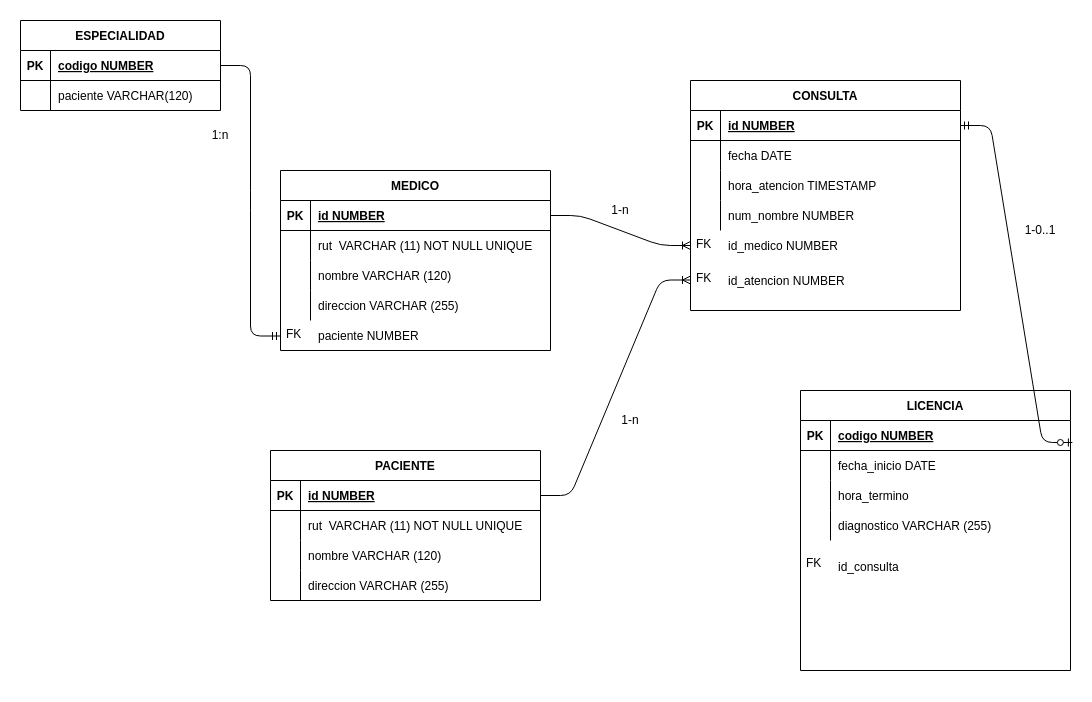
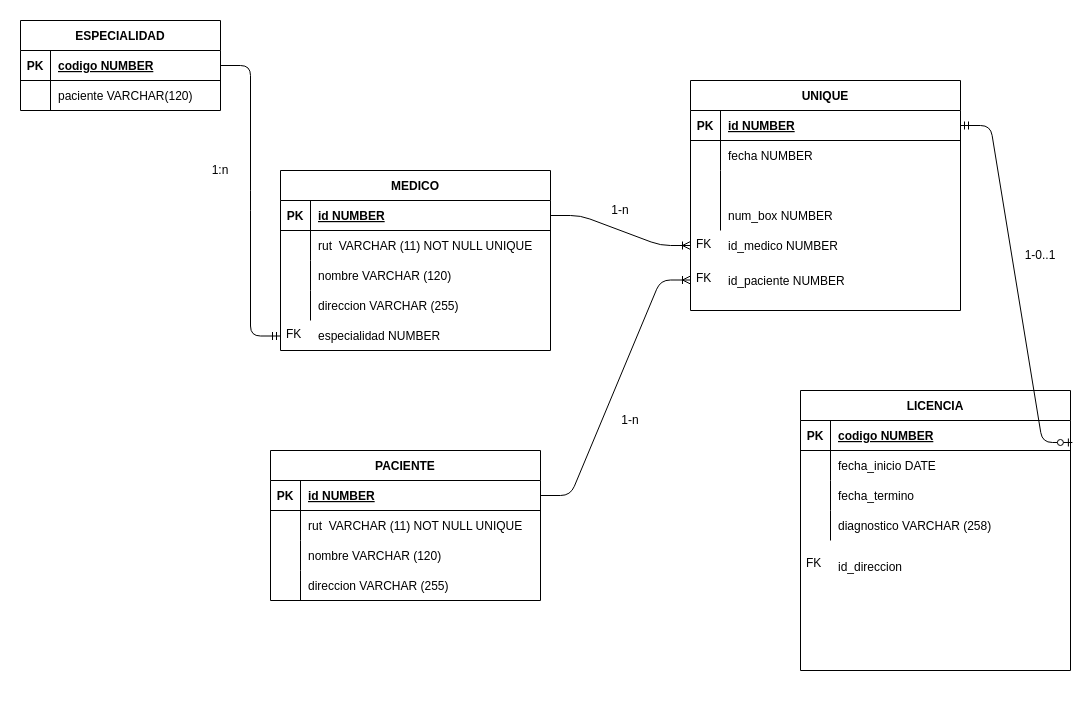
  <mxCell id="0" />
  <mxCell id="1" parent="0" />
  <mxCell id="2" value="" style="group" parent="1" vertex="1" connectable="0"><mxGeometry x="280" y="170" width="270" height="230" as="geometry" /></mxCell>
  <mxCell id="3" value="MEDICO" style="shape=table;startSize=30;container=1;collapsible=1;childLayout=tableLayout;fixedRows=1;rowLines=0;fontStyle=1;align=center;resizeLast=1;" parent="2" vertex="1"><mxGeometry width="270" height="180" as="geometry" /></mxCell>
  <mxCell id="4" value="" style="shape=partialRectangle;collapsible=0;dropTarget=0;pointerEvents=0;fillColor=none;top=0;left=0;bottom=1;right=0;points=[[0,0.5],[1,0.5]];portConstraint=eastwest;" parent="3" vertex="1"><mxGeometry y="30" width="270" height="30" as="geometry" /></mxCell>
  <mxCell id="5" value="PK" style="shape=partialRectangle;connectable=0;fillColor=none;top=0;left=0;bottom=0;right=0;fontStyle=1;overflow=hidden;" parent="4" vertex="1"><mxGeometry width="30" height="30" as="geometry" /></mxCell>
  <mxCell id="6" value="id NUMBER" style="shape=partialRectangle;connectable=0;fillColor=none;top=0;left=0;bottom=0;right=0;align=left;spacingLeft=6;fontStyle=5;overflow=hidden;" parent="4" vertex="1"><mxGeometry x="30" width="240" height="30" as="geometry" /></mxCell>
  <mxCell id="7" value="" style="shape=partialRectangle;collapsible=0;dropTarget=0;pointerEvents=0;fillColor=none;top=0;left=0;bottom=0;right=0;points=[[0,0.5],[1,0.5]];portConstraint=eastwest;" parent="3" vertex="1"><mxGeometry y="60" width="270" height="30" as="geometry" /></mxCell>
  <mxCell id="8" value="" style="shape=partialRectangle;connectable=0;fillColor=none;top=0;left=0;bottom=0;right=0;editable=1;overflow=hidden;" parent="7" vertex="1"><mxGeometry width="30" height="30" as="geometry" /></mxCell>
  <mxCell id="9" value="rut  VARCHAR (11) NOT NULL UNIQUE" style="shape=partialRectangle;connectable=0;fillColor=none;top=0;left=0;bottom=0;right=0;align=left;spacingLeft=6;overflow=hidden;" parent="7" vertex="1"><mxGeometry x="30" width="240" height="30" as="geometry" /></mxCell>
  <mxCell id="10" value="" style="shape=partialRectangle;collapsible=0;dropTarget=0;pointerEvents=0;fillColor=none;top=0;left=0;bottom=0;right=0;points=[[0,0.5],[1,0.5]];portConstraint=eastwest;" parent="3" vertex="1"><mxGeometry y="90" width="270" height="30" as="geometry" /></mxCell>
  <mxCell id="11" value="" style="shape=partialRectangle;connectable=0;fillColor=none;top=0;left=0;bottom=0;right=0;editable=1;overflow=hidden;" parent="10" vertex="1"><mxGeometry width="30" height="30" as="geometry" /></mxCell>
  <mxCell id="12" value="nombre VARCHAR (120)" style="shape=partialRectangle;connectable=0;fillColor=none;top=0;left=0;bottom=0;right=0;align=left;spacingLeft=6;overflow=hidden;" parent="10" vertex="1"><mxGeometry x="30" width="240" height="30" as="geometry" /></mxCell>
  <mxCell id="13" value="" style="shape=partialRectangle;collapsible=0;dropTarget=0;pointerEvents=0;fillColor=none;top=0;left=0;bottom=0;right=0;points=[[0,0.5],[1,0.5]];portConstraint=eastwest;" parent="3" vertex="1"><mxGeometry y="120" width="270" height="30" as="geometry" /></mxCell>
  <mxCell id="14" value="" style="shape=partialRectangle;connectable=0;fillColor=none;top=0;left=0;bottom=0;right=0;editable=1;overflow=hidden;" parent="13" vertex="1"><mxGeometry width="30" height="30" as="geometry" /></mxCell>
  <mxCell id="15" value="direccion VARCHAR (255)" style="shape=partialRectangle;connectable=0;fillColor=none;top=0;left=0;bottom=0;right=0;align=left;spacingLeft=6;overflow=hidden;" parent="13" vertex="1"><mxGeometry x="30" width="240" height="30" as="geometry" /></mxCell>
- <mxCell id="16" value="paciente NUMBER" style="shape=partialRectangle;connectable=0;fillColor=none;top=0;left=0;bottom=0;right=0;align=left;spacingLeft=6;overflow=hidden;" parent="2" vertex="1"><mxGeometry x="30" y="150" width="240" height="30" as="geometry" /></mxCell>
+ <mxCell id="16" value="especialidad NUMBER" style="shape=partialRectangle;connectable=0;fillColor=none;top=0;left=0;bottom=0;right=0;align=left;spacingLeft=6;overflow=hidden;" parent="2" vertex="1"><mxGeometry x="30" y="150" width="240" height="30" as="geometry" /></mxCell>
  <mxCell id="17" value="FK" style="text;strokeColor=none;fillColor=none;spacingLeft=4;spacingRight=4;overflow=hidden;rotatable=0;points=[[0,0.5],[1,0.5]];portConstraint=eastwest;fontSize=12;" parent="2" vertex="1"><mxGeometry y="150" width="30" height="31" as="geometry" /></mxCell>
  <mxCell id="18" value="ESPECIALIDAD" style="shape=table;startSize=30;container=1;collapsible=1;childLayout=tableLayout;fixedRows=1;rowLines=0;fontStyle=1;align=center;resizeLast=1;" parent="1" vertex="1"><mxGeometry y="20" width="200" height="90" as="geometry" x="20" /></mxCell>
  <mxCell id="19" value="" style="shape=partialRectangle;collapsible=0;dropTarget=0;pointerEvents=0;fillColor=none;top=0;left=0;bottom=1;right=0;points=[[0,0.5],[1,0.5]];portConstraint=eastwest;" parent="18" vertex="1"><mxGeometry y="30" width="200" height="30" as="geometry" /></mxCell>
  <mxCell id="20" value="PK" style="shape=partialRectangle;connectable=0;fillColor=none;top=0;left=0;bottom=0;right=0;fontStyle=1;overflow=hidden;" parent="19" vertex="1"><mxGeometry width="30" height="30" as="geometry" /></mxCell>
  <mxCell id="21" value="codigo NUMBER" style="shape=partialRectangle;connectable=0;fillColor=none;top=0;left=0;bottom=0;right=0;align=left;spacingLeft=6;fontStyle=5;overflow=hidden;" parent="19" vertex="1"><mxGeometry x="30" width="170" height="30" as="geometry" /></mxCell>
  <mxCell id="22" value="" style="shape=partialRectangle;collapsible=0;dropTarget=0;pointerEvents=0;fillColor=none;top=0;left=0;bottom=0;right=0;points=[[0,0.5],[1,0.5]];portConstraint=eastwest;" parent="18" vertex="1"><mxGeometry y="60" width="200" height="30" as="geometry" /></mxCell>
  <mxCell id="23" value="" style="shape=partialRectangle;connectable=0;fillColor=none;top=0;left=0;bottom=0;right=0;editable=1;overflow=hidden;" parent="22" vertex="1"><mxGeometry width="30" height="30" as="geometry" /></mxCell>
  <mxCell id="24" value="paciente VARCHAR(120)" style="shape=partialRectangle;connectable=0;fillColor=none;top=0;left=0;bottom=0;right=0;align=left;spacingLeft=6;overflow=hidden;" parent="22" vertex="1"><mxGeometry x="30" width="170" height="30" as="geometry" /></mxCell>
  <mxCell id="25" value="" style="edgeStyle=entityRelationEdgeStyle;fontSize=12;html=1;endArrow=ERmandOne;exitX=1;exitY=0.5;exitDx=0;exitDy=0;entryX=0;entryY=0.5;entryDx=0;entryDy=0;" parent="1" source="19" target="17" edge="1"><mxGeometry width="100" height="100" relative="1" as="geometry"><mxPoint x="340" y="360" as="sourcePoint" /><mxPoint x="440" y="260" as="targetPoint" /></mxGeometry></mxCell>
  <mxCell id="26" value="" style="group" parent="1" vertex="1" connectable="0"><mxGeometry x="270" y="450" width="270" height="230" as="geometry" /></mxCell>
  <mxCell id="27" value="PACIENTE" style="shape=table;startSize=30;container=1;collapsible=1;childLayout=tableLayout;fixedRows=1;rowLines=0;fontStyle=1;align=center;resizeLast=1;" parent="26" vertex="1"><mxGeometry width="270" height="150" as="geometry" /></mxCell>
  <mxCell id="28" value="" style="shape=partialRectangle;collapsible=0;dropTarget=0;pointerEvents=0;fillColor=none;top=0;left=0;bottom=1;right=0;points=[[0,0.5],[1,0.5]];portConstraint=eastwest;" parent="27" vertex="1"><mxGeometry y="30" width="270" height="30" as="geometry" /></mxCell>
  <mxCell id="29" value="PK" style="shape=partialRectangle;connectable=0;fillColor=none;top=0;left=0;bottom=0;right=0;fontStyle=1;overflow=hidden;" parent="28" vertex="1"><mxGeometry width="30" height="30" as="geometry" /></mxCell>
  <mxCell id="30" value="id NUMBER" style="shape=partialRectangle;connectable=0;fillColor=none;top=0;left=0;bottom=0;right=0;align=left;spacingLeft=6;fontStyle=5;overflow=hidden;" parent="28" vertex="1"><mxGeometry x="30" width="240" height="30" as="geometry" /></mxCell>
  <mxCell id="31" value="" style="shape=partialRectangle;collapsible=0;dropTarget=0;pointerEvents=0;fillColor=none;top=0;left=0;bottom=0;right=0;points=[[0,0.5],[1,0.5]];portConstraint=eastwest;" parent="27" vertex="1"><mxGeometry y="60" width="270" height="30" as="geometry" /></mxCell>
  <mxCell id="32" value="" style="shape=partialRectangle;connectable=0;fillColor=none;top=0;left=0;bottom=0;right=0;editable=1;overflow=hidden;" parent="31" vertex="1"><mxGeometry width="30" height="30" as="geometry" /></mxCell>
  <mxCell id="33" value="rut  VARCHAR (11) NOT NULL UNIQUE" style="shape=partialRectangle;connectable=0;fillColor=none;top=0;left=0;bottom=0;right=0;align=left;spacingLeft=6;overflow=hidden;" parent="31" vertex="1"><mxGeometry x="30" width="240" height="30" as="geometry" /></mxCell>
  <mxCell id="34" value="" style="shape=partialRectangle;collapsible=0;dropTarget=0;pointerEvents=0;fillColor=none;top=0;left=0;bottom=0;right=0;points=[[0,0.5],[1,0.5]];portConstraint=eastwest;" parent="27" vertex="1"><mxGeometry y="90" width="270" height="30" as="geometry" /></mxCell>
  <mxCell id="35" value="" style="shape=partialRectangle;connectable=0;fillColor=none;top=0;left=0;bottom=0;right=0;editable=1;overflow=hidden;" parent="34" vertex="1"><mxGeometry width="30" height="30" as="geometry" /></mxCell>
  <mxCell id="36" value="nombre VARCHAR (120)" style="shape=partialRectangle;connectable=0;fillColor=none;top=0;left=0;bottom=0;right=0;align=left;spacingLeft=6;overflow=hidden;" parent="34" vertex="1"><mxGeometry x="30" width="240" height="30" as="geometry" /></mxCell>
  <mxCell id="37" value="" style="shape=partialRectangle;collapsible=0;dropTarget=0;pointerEvents=0;fillColor=none;top=0;left=0;bottom=0;right=0;points=[[0,0.5],[1,0.5]];portConstraint=eastwest;" parent="27" vertex="1"><mxGeometry y="120" width="270" height="30" as="geometry" /></mxCell>
  <mxCell id="38" value="" style="shape=partialRectangle;connectable=0;fillColor=none;top=0;left=0;bottom=0;right=0;editable=1;overflow=hidden;" parent="37" vertex="1"><mxGeometry width="30" height="30" as="geometry" /></mxCell>
  <mxCell id="39" value="direccion VARCHAR (255)" style="shape=partialRectangle;connectable=0;fillColor=none;top=0;left=0;bottom=0;right=0;align=left;spacingLeft=6;overflow=hidden;" parent="37" vertex="1"><mxGeometry x="30" width="240" height="30" as="geometry" /></mxCell>
  <mxCell id="40" value="" style="group" parent="1" vertex="1" connectable="0"><mxGeometry x="690" y="80" width="270" height="230" as="geometry" /></mxCell>
- <mxCell id="41" value="CONSULTA" style="shape=table;startSize=30;container=1;collapsible=1;childLayout=tableLayout;fixedRows=1;rowLines=0;fontStyle=1;align=center;resizeLast=1;" parent="40" vertex="1"><mxGeometry width="270" height="230" as="geometry" /></mxCell>
+ <mxCell id="41" value="UNIQUE" style="shape=table;startSize=30;container=1;collapsible=1;childLayout=tableLayout;fixedRows=1;rowLines=0;fontStyle=1;align=center;resizeLast=1;" parent="40" vertex="1"><mxGeometry width="270" height="230" as="geometry" /></mxCell>
  <mxCell id="42" value="" style="shape=partialRectangle;collapsible=0;dropTarget=0;pointerEvents=0;fillColor=none;top=0;left=0;bottom=1;right=0;points=[[0,0.5],[1,0.5]];portConstraint=eastwest;" parent="41" vertex="1"><mxGeometry y="30" width="270" height="30" as="geometry" /></mxCell>
  <mxCell id="43" value="PK" style="shape=partialRectangle;connectable=0;fillColor=none;top=0;left=0;bottom=0;right=0;fontStyle=1;overflow=hidden;" parent="42" vertex="1"><mxGeometry width="30" height="30" as="geometry" /></mxCell>
  <mxCell id="44" value="id NUMBER" style="shape=partialRectangle;connectable=0;fillColor=none;top=0;left=0;bottom=0;right=0;align=left;spacingLeft=6;fontStyle=5;overflow=hidden;" parent="42" vertex="1"><mxGeometry x="30" width="240" height="30" as="geometry" /></mxCell>
  <mxCell id="45" value="" style="shape=partialRectangle;collapsible=0;dropTarget=0;pointerEvents=0;fillColor=none;top=0;left=0;bottom=0;right=0;points=[[0,0.5],[1,0.5]];portConstraint=eastwest;" parent="41" vertex="1"><mxGeometry y="60" width="270" height="30" as="geometry" /></mxCell>
  <mxCell id="46" value="" style="shape=partialRectangle;connectable=0;fillColor=none;top=0;left=0;bottom=0;right=0;editable=1;overflow=hidden;" parent="45" vertex="1"><mxGeometry width="30" height="30" as="geometry" /></mxCell>
- <mxCell id="47" value="fecha DATE" style="shape=partialRectangle;connectable=0;fillColor=none;top=0;left=0;bottom=0;right=0;align=left;spacingLeft=6;overflow=hidden;" parent="45" vertex="1"><mxGeometry x="30" width="240" height="30" as="geometry" /></mxCell>
+ <mxCell id="47" value="fecha NUMBER" style="shape=partialRectangle;connectable=0;fillColor=none;top=0;left=0;bottom=0;right=0;align=left;spacingLeft=6;overflow=hidden;" parent="45" vertex="1"><mxGeometry x="30" width="240" height="30" as="geometry" /></mxCell>
  <mxCell id="48" value="" style="shape=partialRectangle;collapsible=0;dropTarget=0;pointerEvents=0;fillColor=none;top=0;left=0;bottom=0;right=0;points=[[0,0.5],[1,0.5]];portConstraint=eastwest;" parent="41" vertex="1"><mxGeometry y="90" width="270" height="30" as="geometry" /></mxCell>
  <mxCell id="49" value="" style="shape=partialRectangle;connectable=0;fillColor=none;top=0;left=0;bottom=0;right=0;editable=1;overflow=hidden;" parent="48" vertex="1"><mxGeometry width="30" height="30" as="geometry" /></mxCell>
- <mxCell id="50" value="hora_atencion TIMESTAMP" style="shape=partialRectangle;connectable=0;fillColor=none;top=0;left=0;bottom=0;right=0;align=left;spacingLeft=6;overflow=hidden;" parent="48" vertex="1"><mxGeometry x="30" width="240" height="30" as="geometry" /></mxCell>
  <mxCell id="51" value="" style="shape=partialRectangle;collapsible=0;dropTarget=0;pointerEvents=0;fillColor=none;top=0;left=0;bottom=0;right=0;points=[[0,0.5],[1,0.5]];portConstraint=eastwest;" parent="41" vertex="1"><mxGeometry y="120" width="270" height="30" as="geometry" /></mxCell>
  <mxCell id="52" value="" style="shape=partialRectangle;connectable=0;fillColor=none;top=0;left=0;bottom=0;right=0;editable=1;overflow=hidden;" parent="51" vertex="1"><mxGeometry width="30" height="30" as="geometry" /></mxCell>
- <mxCell id="53" value="num_nombre NUMBER" style="shape=partialRectangle;connectable=0;fillColor=none;top=0;left=0;bottom=0;right=0;align=left;spacingLeft=6;overflow=hidden;" parent="51" vertex="1"><mxGeometry x="30" width="240" height="30" as="geometry" /></mxCell>
+ <mxCell id="53" value="num_box NUMBER" style="shape=partialRectangle;connectable=0;fillColor=none;top=0;left=0;bottom=0;right=0;align=left;spacingLeft=6;overflow=hidden;" parent="51" vertex="1"><mxGeometry x="30" width="240" height="30" as="geometry" /></mxCell>
  <mxCell id="54" value="id_medico NUMBER" style="shape=partialRectangle;connectable=0;fillColor=none;top=0;left=0;bottom=0;right=0;align=left;spacingLeft=6;overflow=hidden;" parent="40" vertex="1"><mxGeometry x="30" y="150" width="240" height="30" as="geometry" /></mxCell>
  <mxCell id="55" value="FK" style="text;strokeColor=none;fillColor=none;spacingLeft=4;spacingRight=4;overflow=hidden;rotatable=0;points=[[0,0.5],[1,0.5]];portConstraint=eastwest;fontSize=12;" parent="40" vertex="1"><mxGeometry y="150" width="30" height="30" as="geometry" /></mxCell>
- <mxCell id="56" value="id_atencion NUMBER" style="shape=partialRectangle;connectable=0;fillColor=none;top=0;left=0;bottom=0;right=0;align=left;spacingLeft=6;overflow=hidden;" parent="40" vertex="1"><mxGeometry x="30" y="185" width="240" height="30" as="geometry" /></mxCell>
+ <mxCell id="56" value="id_paciente NUMBER" style="shape=partialRectangle;connectable=0;fillColor=none;top=0;left=0;bottom=0;right=0;align=left;spacingLeft=6;overflow=hidden;" parent="40" vertex="1"><mxGeometry x="30" y="185" width="240" height="30" as="geometry" /></mxCell>
  <mxCell id="57" value="FK" style="text;strokeColor=none;fillColor=none;spacingLeft=4;spacingRight=4;overflow=hidden;rotatable=0;points=[[0,0.5],[1,0.5]];portConstraint=eastwest;fontSize=12;" parent="40" vertex="1"><mxGeometry y="184" width="30" height="31" as="geometry" /></mxCell>
  <mxCell id="58" value="" style="edgeStyle=entityRelationEdgeStyle;fontSize=12;html=1;endArrow=ERoneToMany;exitX=1;exitY=0.5;exitDx=0;exitDy=0;entryX=0;entryY=0.5;entryDx=0;entryDy=0;" parent="1" source="4" target="55" edge="1"><mxGeometry width="100" height="100" relative="1" as="geometry"><mxPoint x="650" y="410" as="sourcePoint" /><mxPoint x="750" y="490" as="targetPoint" /></mxGeometry></mxCell>
  <mxCell id="59" value="" style="edgeStyle=entityRelationEdgeStyle;fontSize=12;html=1;endArrow=ERoneToMany;exitX=1;exitY=0.5;exitDx=0;exitDy=0;entryX=0;entryY=0.5;entryDx=0;entryDy=0;" parent="1" source="28" target="57" edge="1"><mxGeometry width="100" height="100" relative="1" as="geometry"><mxPoint x="560" y="225" as="sourcePoint" /><mxPoint x="710" y="335" as="targetPoint" /></mxGeometry></mxCell>
  <mxCell id="60" value="" style="group" parent="1" vertex="1" connectable="0"><mxGeometry x="800" y="390" width="270" height="280" as="geometry" /></mxCell>
  <mxCell id="61" value="LICENCIA" style="shape=table;startSize=30;container=1;collapsible=1;childLayout=tableLayout;fixedRows=1;rowLines=0;fontStyle=1;align=center;resizeLast=1;" parent="60" vertex="1"><mxGeometry width="270" height="280" as="geometry" /></mxCell>
  <mxCell id="62" value="" style="shape=partialRectangle;collapsible=0;dropTarget=0;pointerEvents=0;fillColor=none;top=0;left=0;bottom=1;right=0;points=[[0,0.5],[1,0.5]];portConstraint=eastwest;" parent="61" vertex="1"><mxGeometry y="30" width="270" height="30" as="geometry" /></mxCell>
  <mxCell id="63" value="PK" style="shape=partialRectangle;connectable=0;fillColor=none;top=0;left=0;bottom=0;right=0;fontStyle=1;overflow=hidden;" parent="62" vertex="1"><mxGeometry width="30" height="30" as="geometry" /></mxCell>
  <mxCell id="64" value="codigo NUMBER" style="shape=partialRectangle;connectable=0;fillColor=none;top=0;left=0;bottom=0;right=0;align=left;spacingLeft=6;fontStyle=5;overflow=hidden;" parent="62" vertex="1"><mxGeometry x="30" width="240" height="30" as="geometry" /></mxCell>
  <mxCell id="65" value="" style="shape=partialRectangle;collapsible=0;dropTarget=0;pointerEvents=0;fillColor=none;top=0;left=0;bottom=0;right=0;points=[[0,0.5],[1,0.5]];portConstraint=eastwest;" parent="61" vertex="1"><mxGeometry y="60" width="270" height="30" as="geometry" /></mxCell>
  <mxCell id="66" value="" style="shape=partialRectangle;connectable=0;fillColor=none;top=0;left=0;bottom=0;right=0;editable=1;overflow=hidden;" parent="65" vertex="1"><mxGeometry width="30" height="30" as="geometry" /></mxCell>
  <mxCell id="67" value="fecha_inicio DATE" style="shape=partialRectangle;connectable=0;fillColor=none;top=0;left=0;bottom=0;right=0;align=left;spacingLeft=6;overflow=hidden;" parent="65" vertex="1"><mxGeometry x="30" width="240" height="30" as="geometry" /></mxCell>
  <mxCell id="68" value="" style="shape=partialRectangle;collapsible=0;dropTarget=0;pointerEvents=0;fillColor=none;top=0;left=0;bottom=0;right=0;points=[[0,0.5],[1,0.5]];portConstraint=eastwest;" parent="61" vertex="1"><mxGeometry y="90" width="270" height="30" as="geometry" /></mxCell>
  <mxCell id="69" value="" style="shape=partialRectangle;connectable=0;fillColor=none;top=0;left=0;bottom=0;right=0;editable=1;overflow=hidden;" parent="68" vertex="1"><mxGeometry width="30" height="30" as="geometry" /></mxCell>
- <mxCell id="70" value="hora_termino" style="shape=partialRectangle;connectable=0;fillColor=none;top=0;left=0;bottom=0;right=0;align=left;spacingLeft=6;overflow=hidden;" parent="68" vertex="1"><mxGeometry x="30" width="240" height="30" as="geometry" /></mxCell>
+ <mxCell id="70" value="fecha_termino" style="shape=partialRectangle;connectable=0;fillColor=none;top=0;left=0;bottom=0;right=0;align=left;spacingLeft=6;overflow=hidden;" parent="68" vertex="1"><mxGeometry x="30" width="240" height="30" as="geometry" /></mxCell>
  <mxCell id="71" value="" style="shape=partialRectangle;collapsible=0;dropTarget=0;pointerEvents=0;fillColor=none;top=0;left=0;bottom=0;right=0;points=[[0,0.5],[1,0.5]];portConstraint=eastwest;" parent="61" vertex="1"><mxGeometry y="120" width="270" height="30" as="geometry" /></mxCell>
  <mxCell id="72" value="" style="shape=partialRectangle;connectable=0;fillColor=none;top=0;left=0;bottom=0;right=0;editable=1;overflow=hidden;" parent="71" vertex="1"><mxGeometry width="30" height="30" as="geometry" /></mxCell>
- <mxCell id="73" value="diagnostico VARCHAR (255)" style="shape=partialRectangle;connectable=0;fillColor=none;top=0;left=0;bottom=0;right=0;align=left;spacingLeft=6;overflow=hidden;" parent="71" vertex="1"><mxGeometry x="30" width="240" height="30" as="geometry" /></mxCell>
- <mxCell id="74" value="id_consulta" style="shape=partialRectangle;connectable=0;fillColor=none;top=0;left=0;bottom=0;right=0;align=left;spacingLeft=6;overflow=hidden;" vertex="1" parent="60"><mxGeometry x="30" y="159.0" width="240" height="34.913" as="geometry" /></mxCell>
+ <mxCell id="73" value="diagnostico VARCHAR (258)" style="shape=partialRectangle;connectable=0;fillColor=none;top=0;left=0;bottom=0;right=0;align=left;spacingLeft=6;overflow=hidden;" parent="71" vertex="1"><mxGeometry x="30" width="240" height="30" as="geometry" /></mxCell>
+ <mxCell id="74" value="id_direccion" style="shape=partialRectangle;connectable=0;fillColor=none;top=0;left=0;bottom=0;right=0;align=left;spacingLeft=6;overflow=hidden;" vertex="1" parent="60"><mxGeometry x="30" y="159.0" width="240" height="34.913" as="geometry" /></mxCell>
  <mxCell id="75" value="FK" style="text;strokeColor=none;fillColor=none;spacingLeft=4;spacingRight=4;overflow=hidden;rotatable=0;points=[[0,0.5],[1,0.5]];portConstraint=eastwest;fontSize=12;" vertex="1" parent="60"><mxGeometry y="159.0" width="30" height="37.043" as="geometry" /></mxCell>
  <mxCell id="76" value="" style="edgeStyle=entityRelationEdgeStyle;fontSize=12;html=1;endArrow=ERzeroToOne;startArrow=ERmandOne;exitX=1;exitY=0.5;exitDx=0;exitDy=0;entryX=1.007;entryY=0.733;entryDx=0;entryDy=0;entryPerimeter=0;" edge="1" parent="1" source="42" target="62"><mxGeometry width="100" height="100" relative="1" as="geometry"><mxPoint x="1030" y="50" as="sourcePoint" /><mxPoint x="790" y="450" as="targetPoint" /></mxGeometry></mxCell>
  <mxCell id="77" value="1-n" style="text;html=1;strokeColor=none;fillColor=none;align=center;verticalAlign=middle;whiteSpace=wrap;rounded=0;" vertex="1" parent="1"><mxGeometry x="600" y="200" width="40" height="20" as="geometry" /></mxCell>
- <mxCell id="78" value="1-0..1" style="text;html=1;strokeColor=none;fillColor=none;align=center;verticalAlign=middle;whiteSpace=wrap;rounded=0;" vertex="1" parent="1"><mxGeometry x="1020" y="220" width="40" height="20" as="geometry" /></mxCell>
+ <mxCell id="78" value="1-0..1" style="text;html=1;strokeColor=none;fillColor=none;align=center;verticalAlign=middle;whiteSpace=wrap;rounded=0;" vertex="1" parent="1"><mxGeometry x="1020" y="245" width="40" height="20" as="geometry" /></mxCell>
  <mxCell id="79" value="1-n" style="text;html=1;strokeColor=none;fillColor=none;align=center;verticalAlign=middle;whiteSpace=wrap;rounded=0;" vertex="1" parent="1"><mxGeometry x="610" y="410" width="40" height="20" as="geometry" /></mxCell>
- <mxCell id="80" value="1:n&lt;br&gt;" style="text;html=1;strokeColor=none;fillColor=none;align=center;verticalAlign=middle;whiteSpace=wrap;rounded=0;" vertex="1" parent="1"><mxGeometry x="200" y="125" width="40" height="20" as="geometry" /></mxCell>
+ <mxCell id="80" value="1:n&lt;br&gt;" style="text;html=1;strokeColor=none;fillColor=none;align=center;verticalAlign=middle;whiteSpace=wrap;rounded=0;" vertex="1" parent="1"><mxGeometry x="200" y="160" width="40" height="20" as="geometry" /></mxCell>
